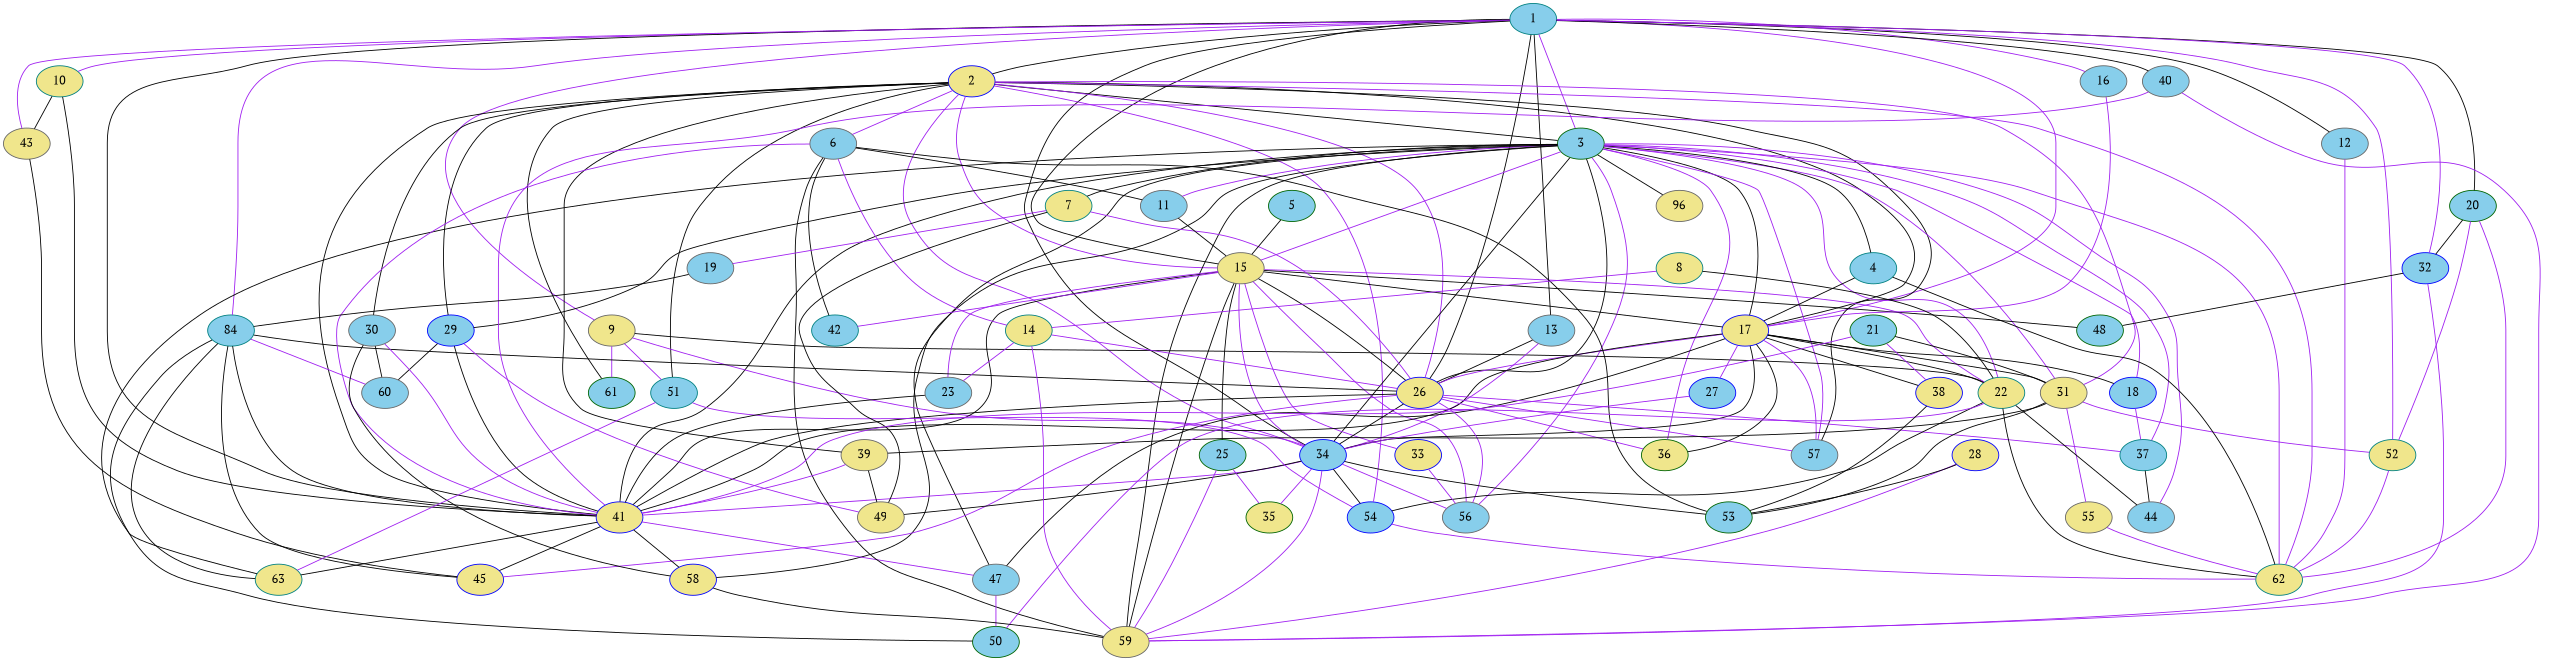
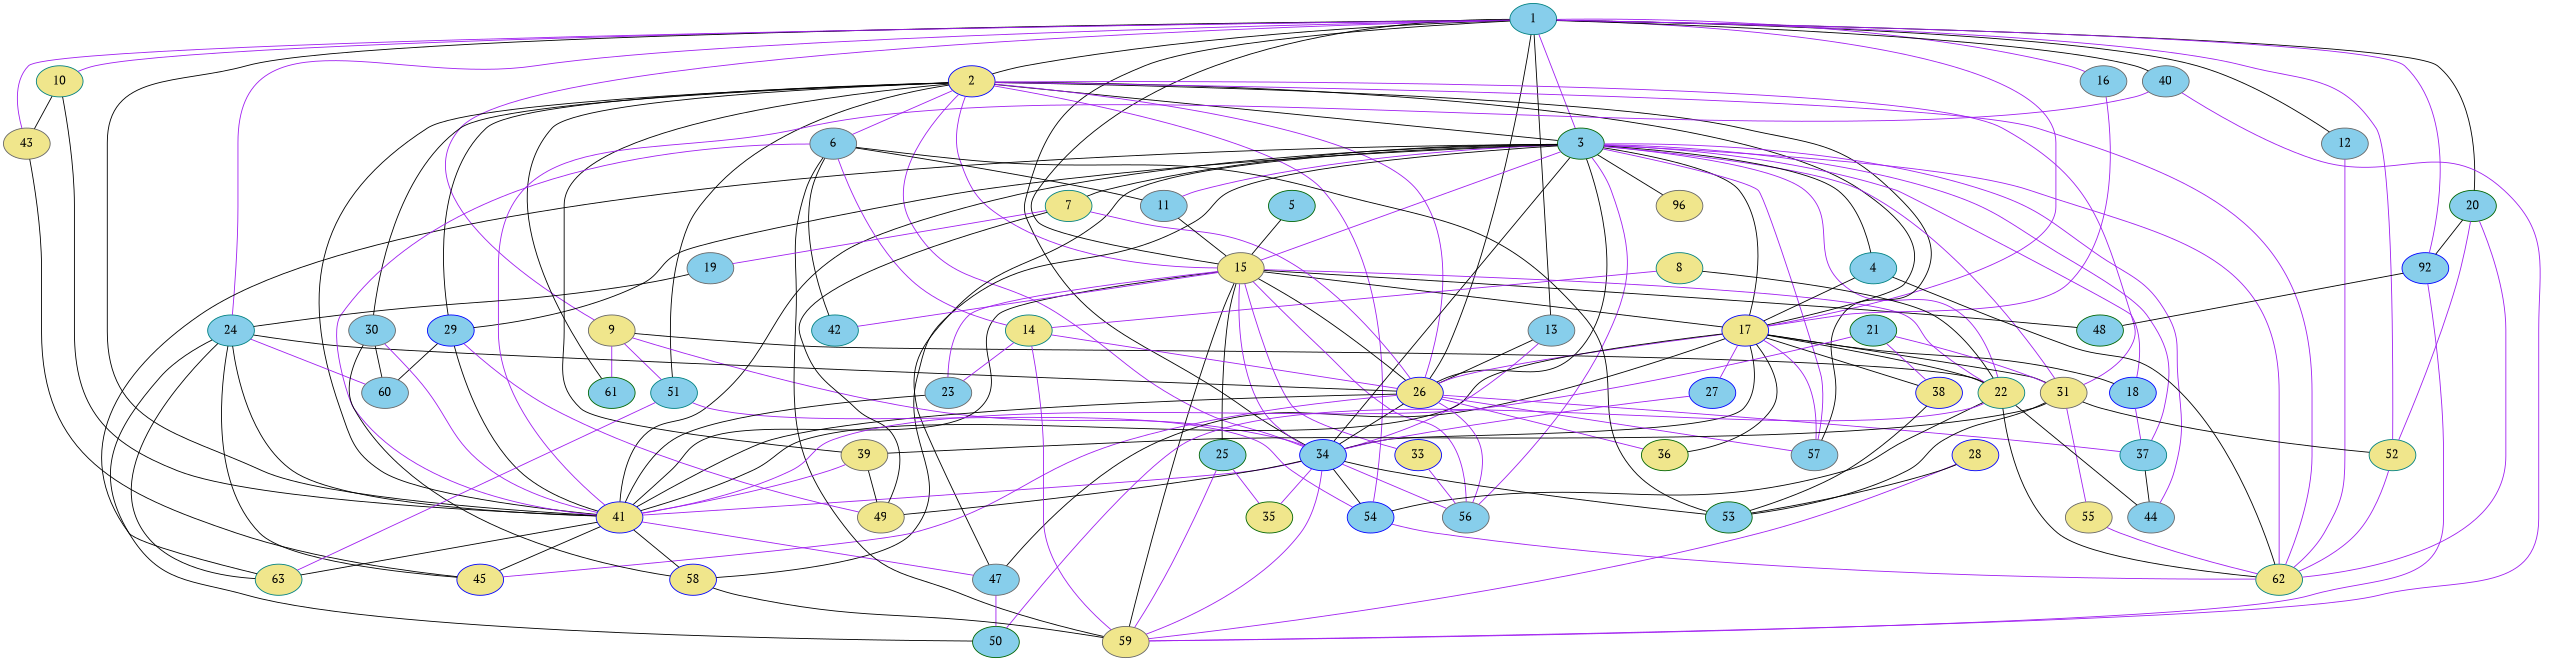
  graph {
    fontname="PT Serif"
    node [color=gray40 fillcolor=skyblue fontname="PT Serif" style=filled]
    edge [color=black fontname="PT Serif" weight=1.0]
    1 [color=teal]
    2 [color=blue fillcolor=khaki]
    3 [color=darkgreen]
    9 [fillcolor=khaki]
    10 [color=teal fillcolor=khaki]
    12
    13
    15 [fillcolor=khaki]
    16
    17 [color=blue fillcolor=khaki]
    20 [color=darkgreen]
-   24 [color=teal label=84]
+   24 [color=teal]
    26 [color=blue fillcolor=khaki]
-   32 [color=blue]
+   32 [color=blue label=92]
    34 [color=blue]
    40
    41 [color=blue fillcolor=khaki]
    43 [fillcolor=khaki]
    52 [color=teal fillcolor=khaki]
    6
    29 [color=blue]
    30
    31 [fillcolor=khaki]
    39 [fillcolor=khaki]
    51 [color=teal]
    54 [color=blue]
    57
    61 [color=darkgreen]
    62 [color=teal fillcolor=khaki]
    4 [color=teal]
    7 [color=teal fillcolor=khaki]
    11
    18 [color=blue]
    22 [color=teal fillcolor=khaki]
    36 [color=darkgreen fillcolor=khaki]
    37 [color=teal]
    44
    n38 [fillcolor=khaki label=96]
    47
    56
    58 [color=blue fillcolor=khaki]
    59 [fillcolor=khaki]
    63 [color=teal fillcolor=khaki]
    42 [color=teal]
    23
    25 [color=darkgreen]
    33 [color=blue fillcolor=khaki]
    48 [color=darkgreen]
    27 [color=blue]
    38 [color=blue fillcolor=khaki]
    50 [color=darkgreen]
    45 [color=blue fillcolor=khaki]
    60
    53 [color=darkgreen]
    49 [fillcolor=khaki]
    35 [color=darkgreen fillcolor=khaki]
    14 [color=teal fillcolor=khaki]
    55 [fillcolor=khaki]
    19
    5 [color=darkgreen]
    8 [color=teal fillcolor=khaki]
    21 [color=darkgreen]
    28 [color=blue fillcolor=khaki]
    1 -- 2 [weight=2.0]
    1 -- 3 [color=purple weight=4.0]
    1 -- 9 [color=purple]
    1 -- 10 [color=purple]
    1 -- 12
    1 -- 13
    1 -- 15 [weight=2.0]
    1 -- 16 [color=purple weight=2.0]
    1 -- 17 [color=purple weight=2.0]
    1 -- 20
    1 -- 24 [color=purple]
    1 -- 26 [weight=2.0]
    1 -- 32 [color=purple]
    1 -- 34 [weight=2.0]
    1 -- 40 [weight=2.0]
    1 -- 41 [weight=2.0]
    1 -- 43 [color=purple]
    1 -- 52 [color=purple]
    2 -- 3 [weight=2.0]
    2 -- 15 [color=purple]
    2 -- 17
    2 -- 26 [color=purple]
    2 -- 34 [color=purple]
    2 -- 41
    2 -- 6 [color=purple]
    2 -- 29
    2 -- 30
    2 -- 31 [color=purple]
    2 -- 39
    2 -- 51
    2 -- 54 [color=purple]
    2 -- 57
    2 -- 61
    2 -- 62 [color=purple]
    3 -- 15 [color=purple weight=2.0]
    3 -- 17 [weight=3.0]
    3 -- 26 [weight=4.0]
    3 -- 34 [weight=3.0]
    3 -- 41 [weight=3.0]
    3 -- 29
    3 -- 31 [color=purple]
    3 -- 57 [color=purple weight=2.0]
    3 -- 62 [color=purple]
    3 -- 4
    3 -- 7
    3 -- 11 [color=purple]
    3 -- 18 [color=purple weight=2.0]
    3 -- 22 [color=purple]
-   3 -- 36 [color=purple]
    3 -- 37 [color=purple]
    3 -- 44 [color=purple]
    3 -- n38 [weight=3.0]
    3 -- 47
    3 -- 56 [color=purple]
    3 -- 58
-   3 -- 59 [weight=3.0]
    3 -- 63
    9 -- 34 [color=purple]
    9 -- 51 [color=purple]
    9 -- 61 [color=purple weight=2.0]
    9 -- 22
    10 -- 41
    10 -- 43
    12 -- 62 [color=purple]
    13 -- 26
    13 -- 34 [color=purple]
    15 -- 17
    15 -- 26
    15 -- 34 [color=purple]
    15 -- 41
    15 -- 22 [color=purple]
    15 -- 56 [color=purple]
    15 -- 59
    15 -- 42 [color=purple]
    15 -- 23 [color=purple]
    15 -- 25
    15 -- 33 [color=purple]
    15 -- 48
    16 -- 17 [color=purple]
    17 -- 26 [color=purple]
    17 -- 34 [weight=2.0]
    17 -- 41
    17 -- 31
    17 -- 57 [color=purple]
    17 -- 18
    17 -- 22 [weight=2.0]
    17 -- 36
    17 -- 47
    17 -- 27 [color=purple]
    17 -- 38
    20 -- 32
    20 -- 52 [color=purple]
    20 -- 62 [color=purple]
    24 -- 26
    24 -- 41
    24 -- 63
    24 -- 50
    24 -- 45
    24 -- 60 [color=purple]
    26 -- 34
    26 -- 41 [weight=2.0]
    26 -- 57 [color=purple]
    26 -- 36 [color=purple]
    26 -- 37 [color=purple]
    26 -- 56 [color=purple]
    26 -- 45 [color=purple]
    32 -- 59 [color=purple]
    32 -- 48
    34 -- 41 [color=purple]
    34 -- 54
    34 -- 56 [color=purple]
    34 -- 59 [color=purple]
    34 -- 53
    34 -- 49
    34 -- 35 [color=purple]
    40 -- 41 [color=purple]
    40 -- 59 [color=purple]
    41 -- 47 [color=purple]
    41 -- 58
    41 -- 63
    41 -- 45
    43 -- 45
    52 -- 62 [color=purple]
    6 -- 41 [color=purple]
    6 -- 11
    6 -- 59
    6 -- 42
    6 -- 53 [weight=2.0]
    6 -- 14 [color=purple]
    29 -- 41
    29 -- 60
    29 -- 49 [color=purple]
    30 -- 41 [color=purple]
    30 -- 58
    30 -- 60
-   31 -- 52 [color=purple]
+   31 -- 52
    31 -- 39
    31 -- 53
    31 -- 55 [color=purple]
    39 -- 41 [color=purple]
    39 -- 49
    51 -- 54 [color=purple]
    51 -- 63 [color=purple]
    54 -- 62 [color=purple]
    4 -- 17
    4 -- 62
    7 -- 26 [color=purple]
    7 -- 49
    7 -- 19 [color=purple]
    11 -- 15
    18 -- 37 [color=purple]
    22 -- 54
    22 -- 62
    22 -- 44
    22 -- 50 [color=purple]
    37 -- 44
    47 -- 50 [color=purple]
    58 -- 59
    23 -- 41
    25 -- 59 [color=purple]
    25 -- 35 [color=purple]
    33 -- 56 [color=purple]
    27 -- 34 [color=purple]
    38 -- 53
    14 -- 26 [color=purple]
    14 -- 59 [color=purple]
    14 -- 23 [color=purple]
    55 -- 62 [color=purple]
    19 -- 24
    5 -- 15
    8 -- 22
    8 -- 14 [color=purple]
    21 -- 41 [color=purple]
-   21 -- 31
+   21 -- 31 [color=purple]
    21 -- 38 [color=purple]
    28 -- 59 [color=purple]
    28 -- 53
  }
